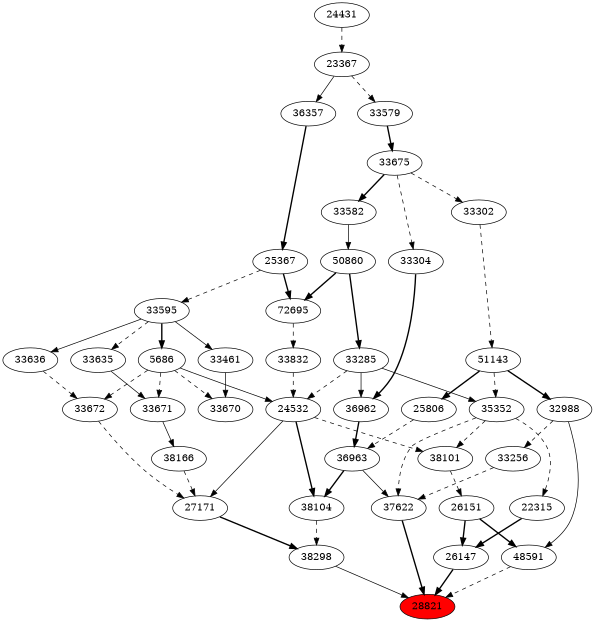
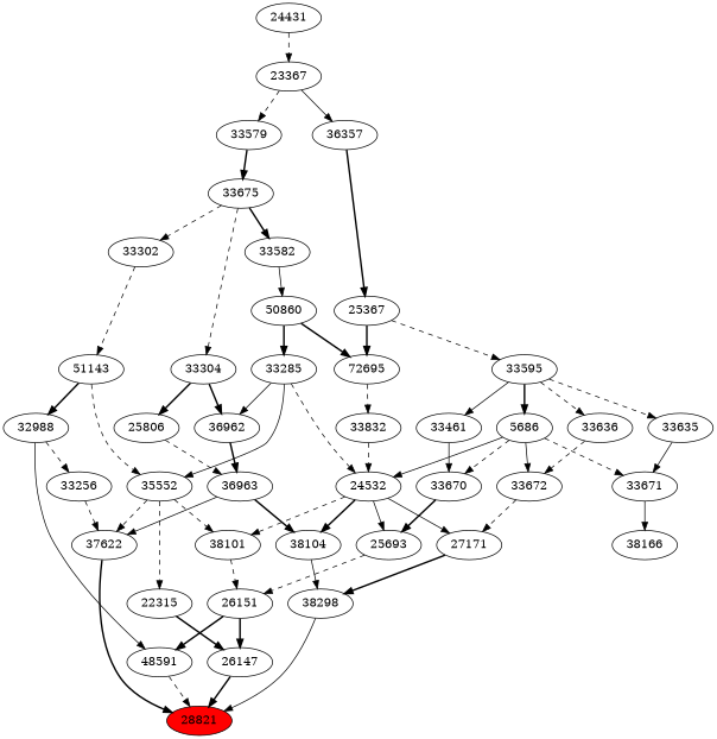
  strict digraph {
    edge [style=dashed]
    n1 [fillcolor=red label=28821 style=filled]
    n2 [label=38298]
    n3 [label=48591]
    n4 [label=26147]
    n5 [label=37622]
    n6 [label=27171]
    n7 [label=38104]
    n8 [label=26151]
    n9 [label=32988]
    n10 [label=33256]
    n11 [label=22315]
    n12 [label=36963]
-   n13 [label=35352]
+   n13 [label=35552]
    n14 [label=38101]
    n15 [label=33672]
    n16 [label=38166]
    n17 [label=24532]
+   n18 [label=25693]
    n19 [label=51143]
    n20 [label=36962]
    n21 [label=25806]
    n22 [label=33285]
    n23 [label=33636]
    n24 [label=5686]
    n25 [label=33671]
    n26 [label=33670]
    n27 [label=33832]
    n28 [label=33302]
    n29 [label=33304]
    n30 [label=50860]
    n31 [label=72695]
    n32 [label=33595]
    n33 [label=33635]
    n34 [label=33461]
    n35 [label=33675]
    n36 [label=33582]
    n37 [label=25367]
    n38 [label=33579]
    n39 [label=36357]
    n40 [label=23367]
    n41 [label=24431]
    n2 -> n1 [style=solid]
    n3 -> n1
    n4 -> n1 [style=bold]
    n5 -> n1 [style=bold]
    n6 -> n2 [style=bold]
-   n7 -> n2
+   n7 -> n2 [style=solid]
    n8 -> n3 [style=bold]
    n8 -> n4 [style=bold]
    n9 -> n3 [style=solid]
    n9 -> n10
    n10 -> n5
    n11 -> n4 [style=bold]
    n12 -> n5 [style=solid]
    n12 -> n7 [style=bold]
    n13 -> n5
    n13 -> n11
    n13 -> n14
    n14 -> n8
    n15 -> n6
-   n16 -> n6
    n17 -> n6 [style=solid]
    n17 -> n7 [style=bold]
    n17 -> n14
+   n17 -> n18 [style=solid]
+   n18 -> n8
    n19 -> n9 [style=bold]
    n19 -> n13
    n20 -> n12 [style=bold]
    n21 -> n12
    n22 -> n13 [style=solid]
    n22 -> n17
    n22 -> n20 [style=solid]
    n23 -> n15
-   n24 -> n15
+   n24 -> n15 [style=solid]
    n24 -> n17 [style=solid]
    n24 -> n25
    n24 -> n26
    n25 -> n16 [style=solid]
+   n26 -> n18 [style=bold]
    n27 -> n17
    n28 -> n19
    n29 -> n20 [style=bold]
-   n19 -> n21 [style=bold]
+   n29 -> n21 [style=bold]
    n30 -> n22 [style=bold]
    n30 -> n31 [style=bold]
    n31 -> n27
-   n32 -> n23 [style=solid]
+   n32 -> n23
    n32 -> n24 [style=bold]
    n32 -> n33
    n32 -> n34 [style=solid]
    n33 -> n25 [style=solid]
    n34 -> n26 [style=solid]
    n35 -> n28
    n35 -> n29
    n35 -> n36 [style=bold]
    n36 -> n30 [style=solid]
    n37 -> n31 [style=bold]
    n37 -> n32
    n38 -> n35 [style=bold]
    n39 -> n37 [style=bold]
    n40 -> n38
    n40 -> n39 [style=solid]
    n41 -> n40
  }
